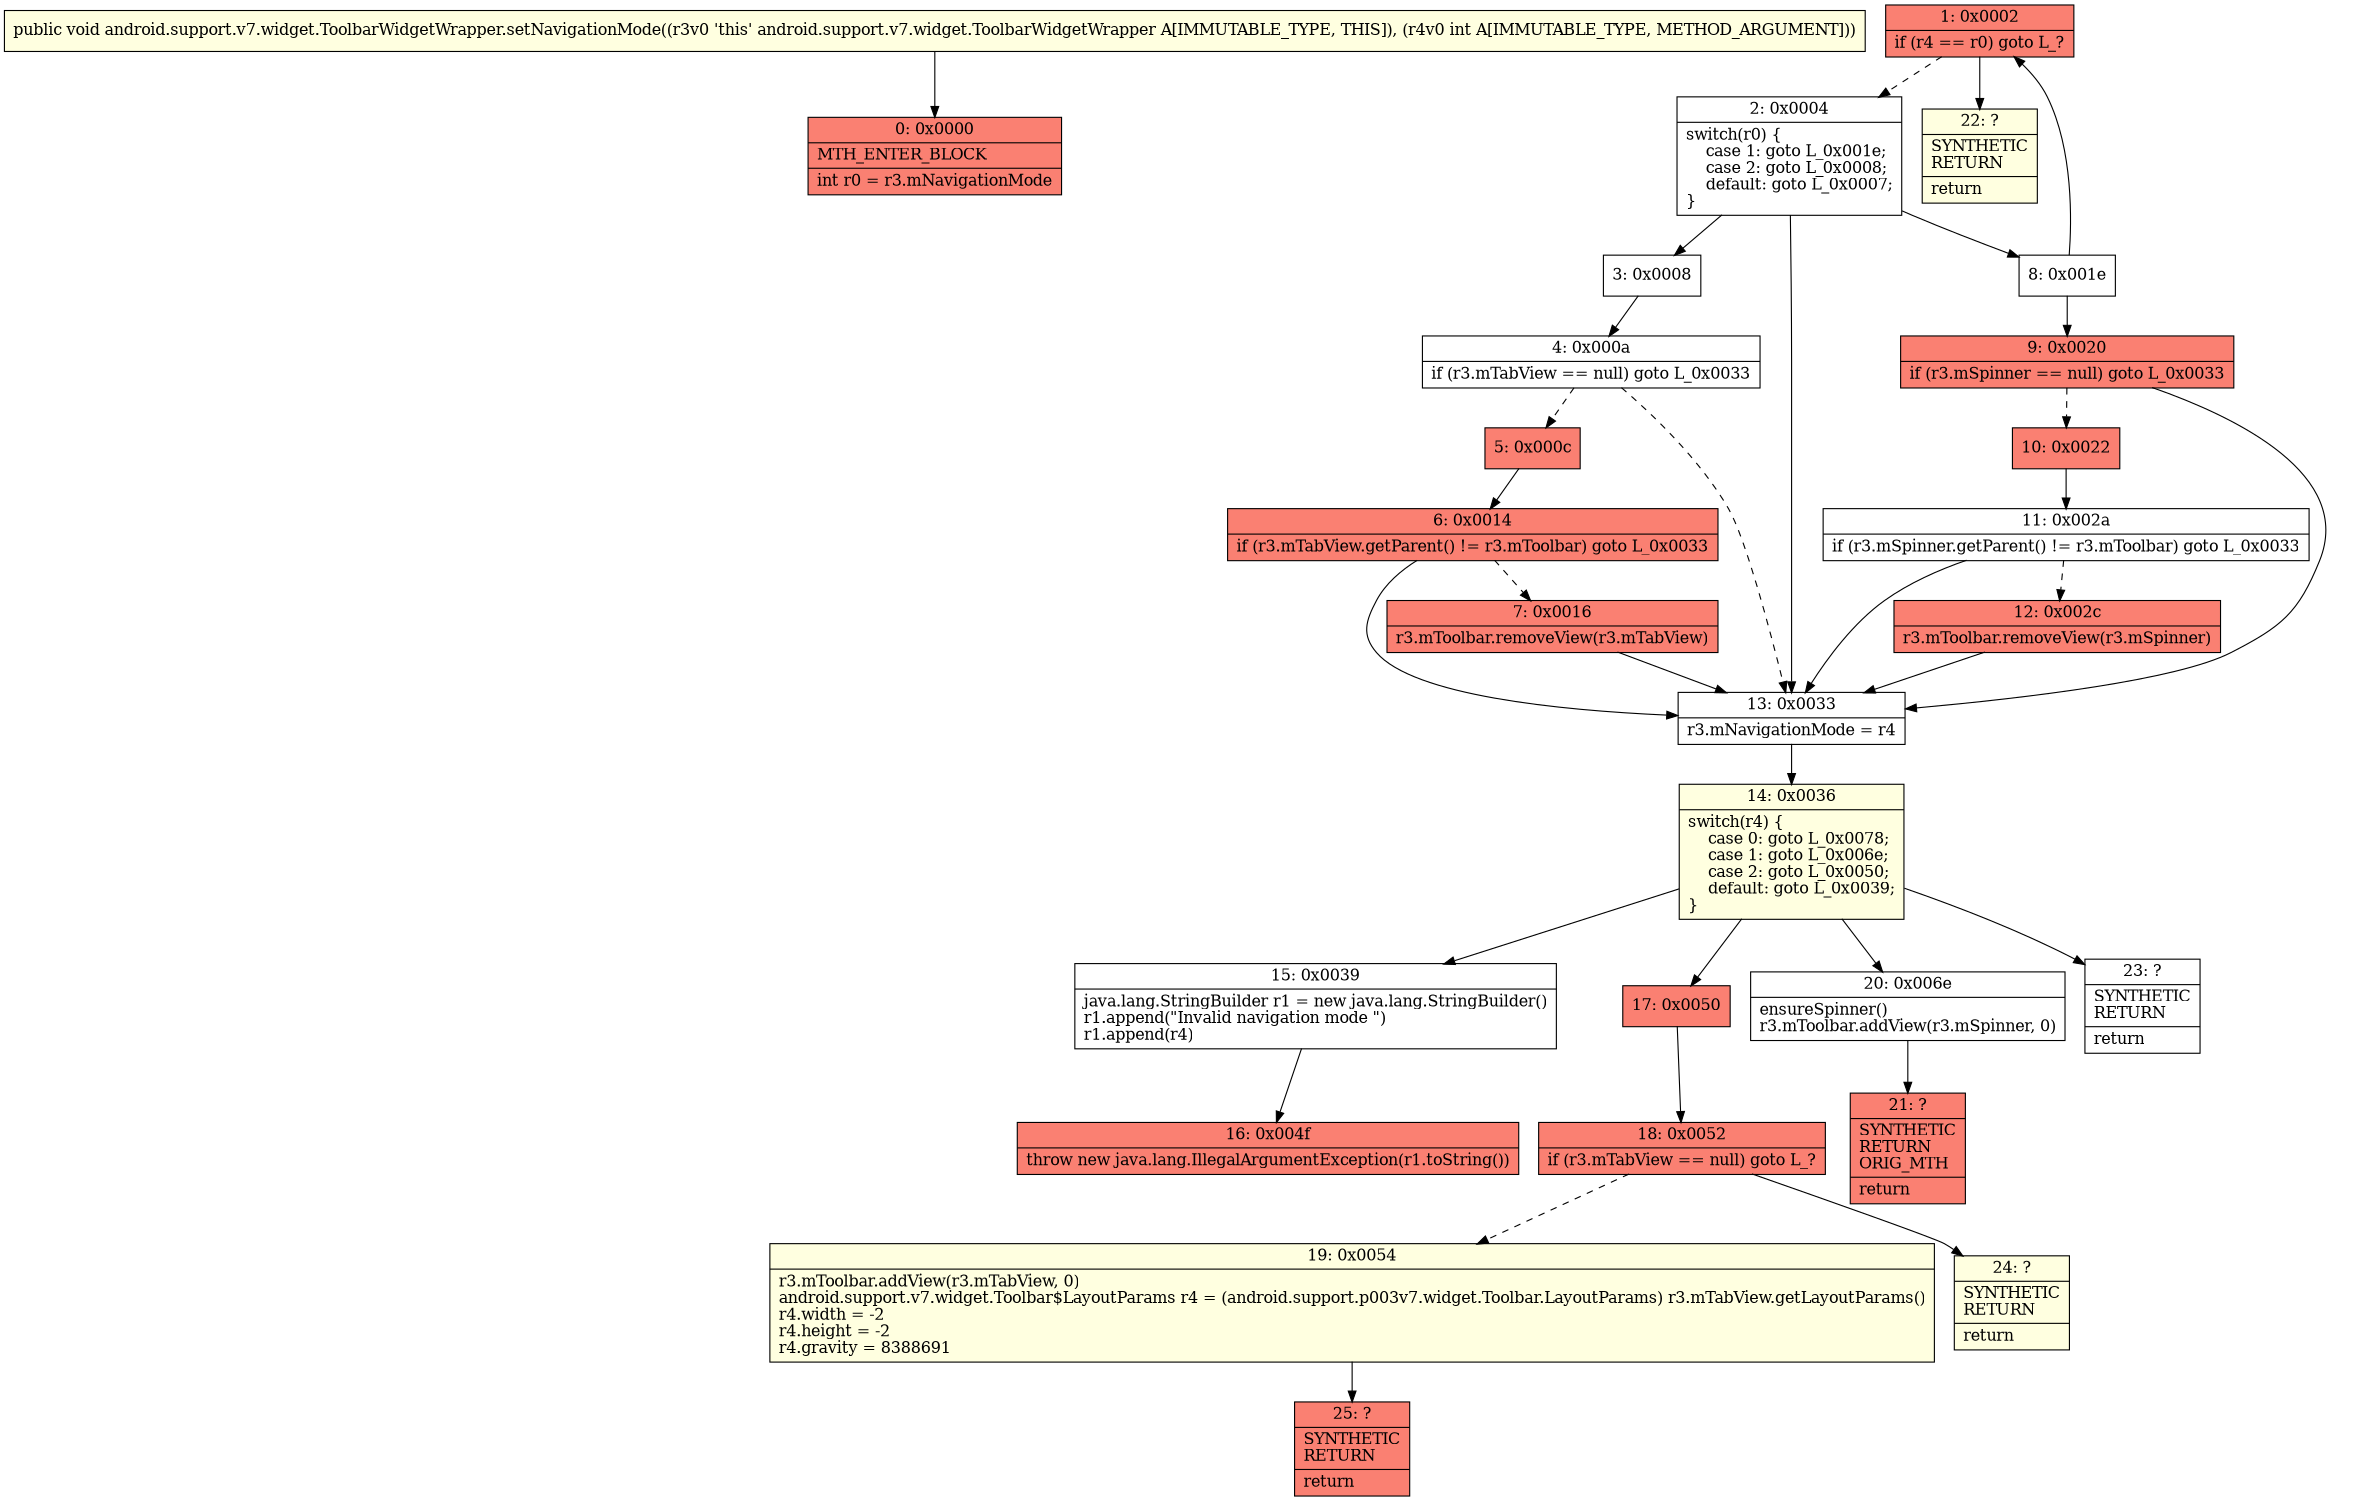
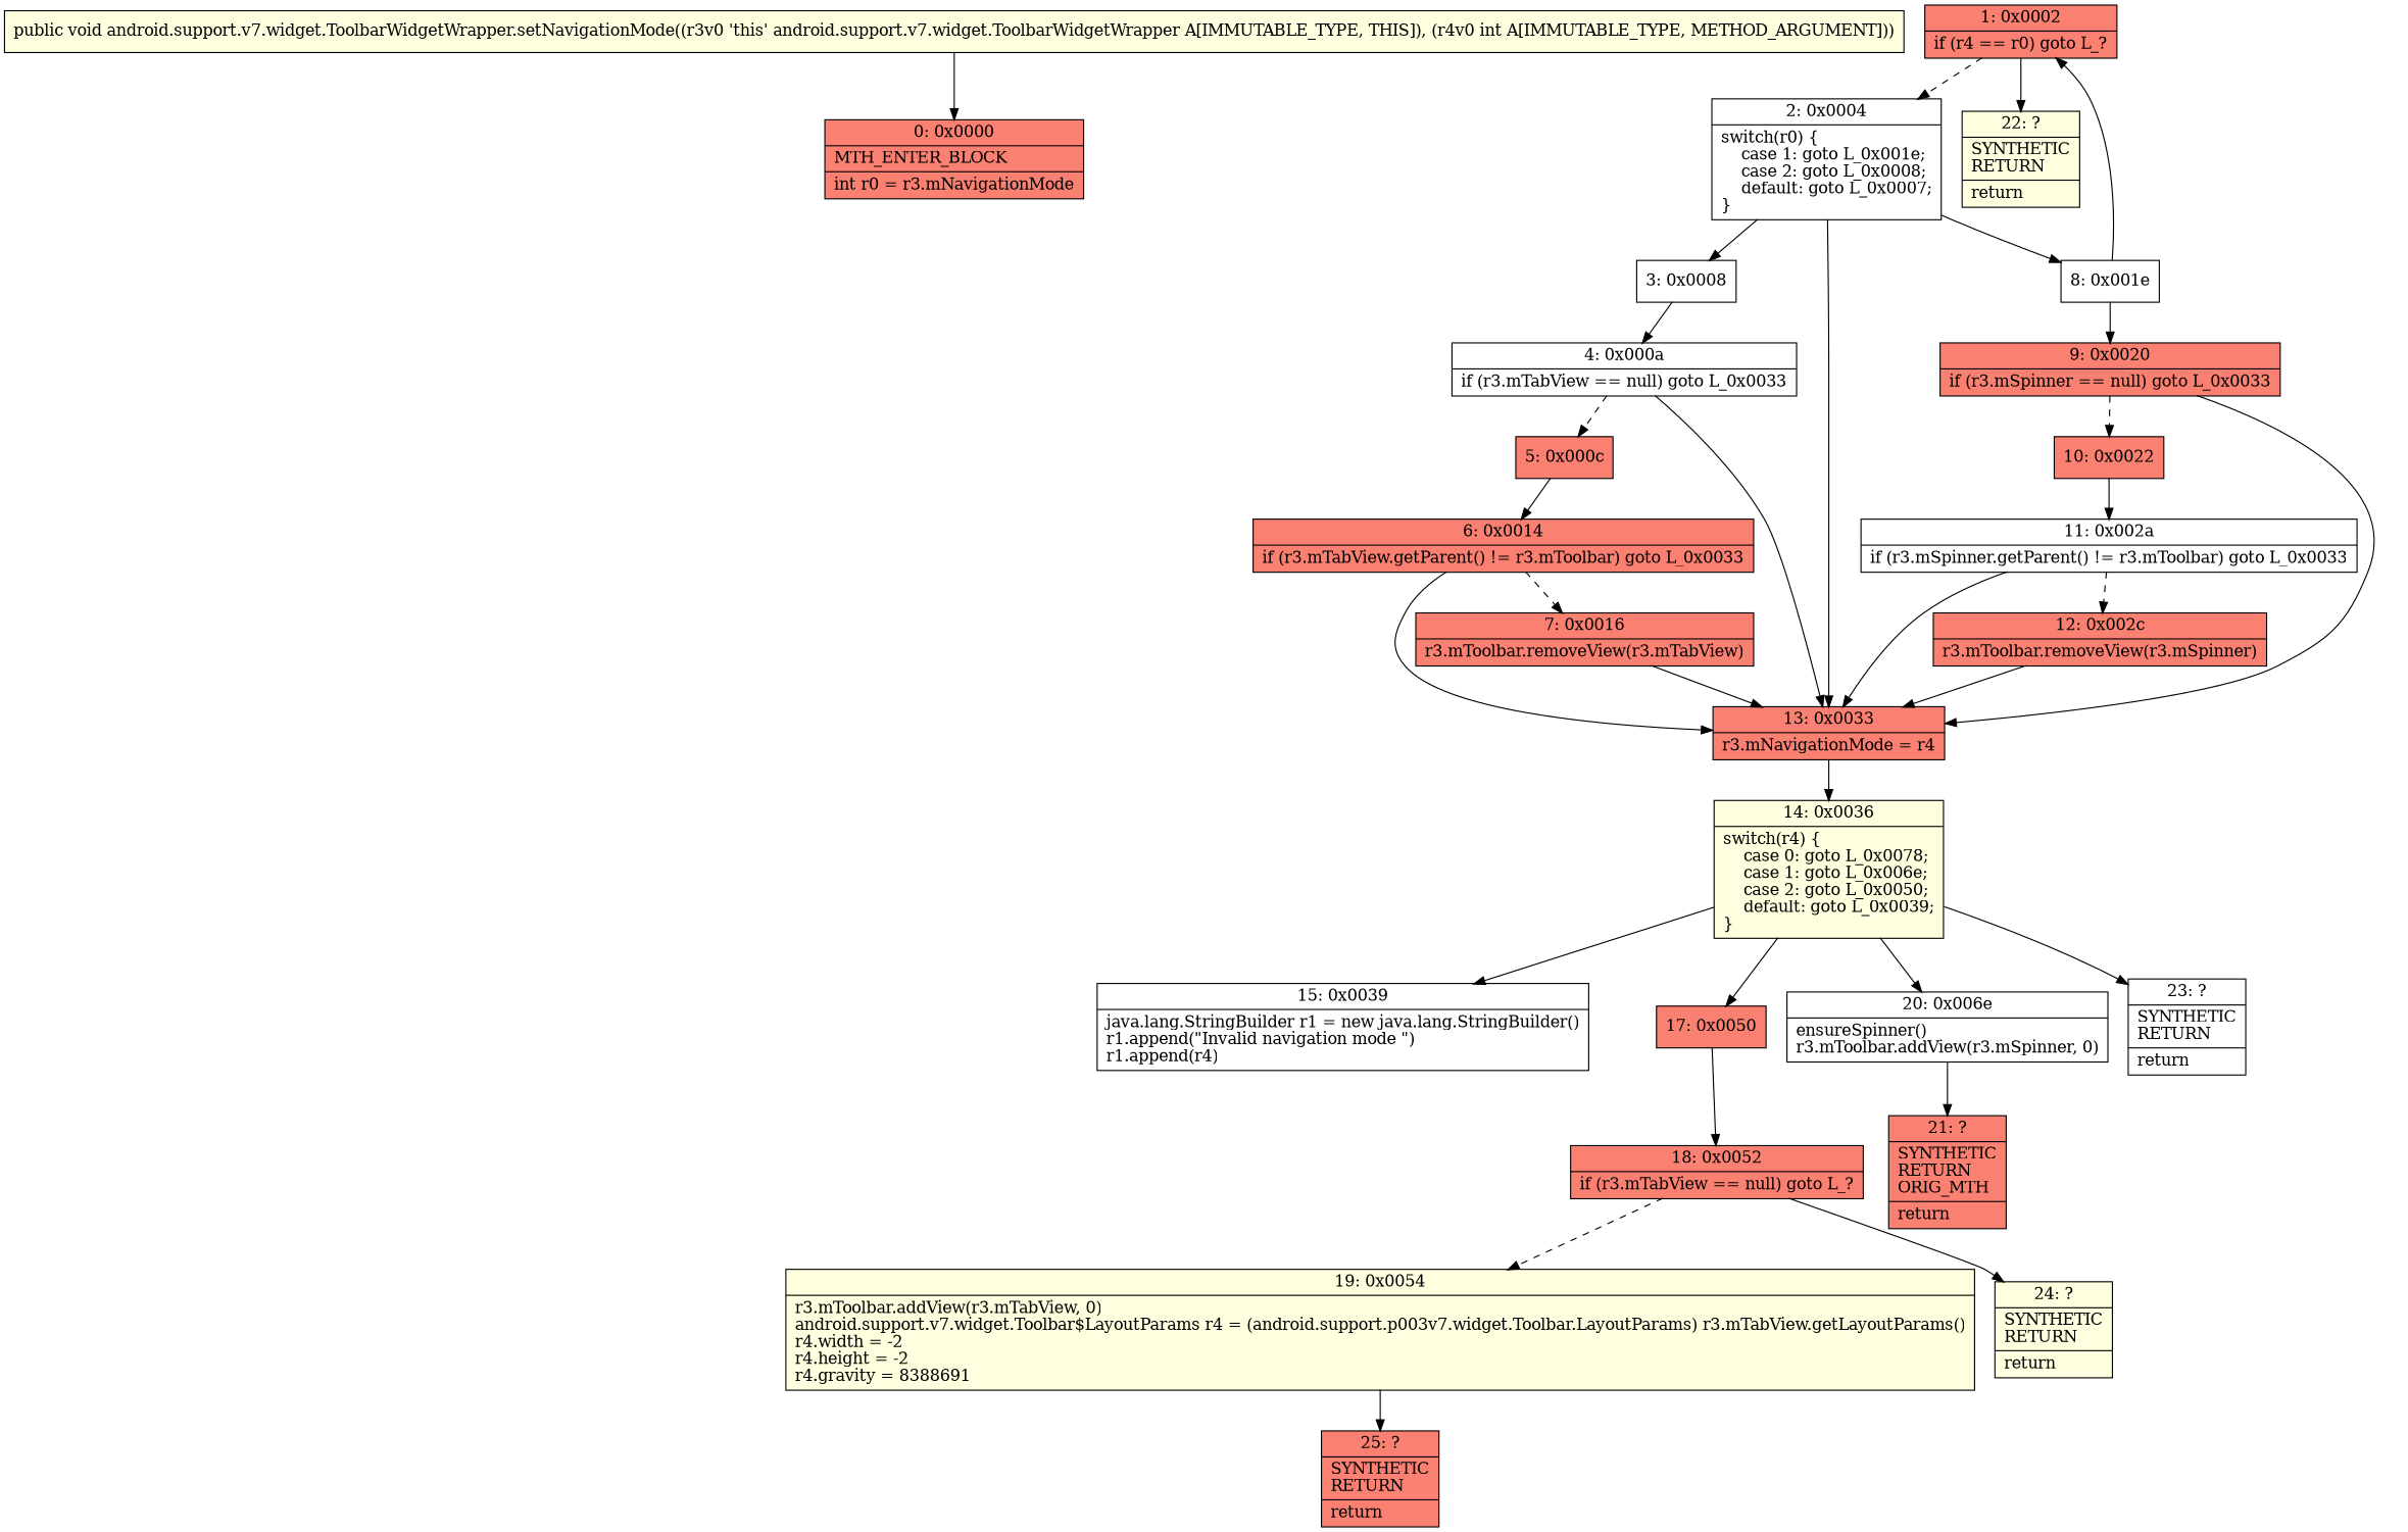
  digraph {
    fontname="DejaVu Serif"
    node [fillcolor=salmon fontname="DejaVu Serif" shape=record style=filled]
    edge [fontname="DejaVu Serif"]
    n1 [label="{0\:\ 0x0000|MTH_ENTER_BLOCK\l|int r0 = r3.mNavigationMode\l}"]
    n2 [label="{1\:\ 0x0002|if (r4 == r0) goto L_?\l}"]
    n3 [fillcolor=white label="{2\:\ 0x0004|switch(r0) \{\l    case 1: goto L_0x001e;\l    case 2: goto L_0x0008;\l    default: goto L_0x0007;\l\}\l}"]
    n4 [fillcolor=lightyellow label="{22\:\ ?|SYNTHETIC\lRETURN\l|return\l}"]
    n5 [fillcolor=white label="{3\:\ 0x0008}"]
    n6 [fillcolor=white label="{8\:\ 0x001e}"]
-   n7 [fillcolor=white label="{13\:\ 0x0033|r3.mNavigationMode = r4\l}"]
+   n7 [label="{13\:\ 0x0033|r3.mNavigationMode = r4\l}"]
    n8 [fillcolor=white label="{4\:\ 0x000a|if (r3.mTabView == null) goto L_0x0033\l}"]
    n9 [label="{9\:\ 0x0020|if (r3.mSpinner == null) goto L_0x0033\l}"]
    n10 [fillcolor=lightyellow label="{14\:\ 0x0036|switch(r4) \{\l    case 0: goto L_0x0078;\l    case 1: goto L_0x006e;\l    case 2: goto L_0x0050;\l    default: goto L_0x0039;\l\}\l}"]
    n11 [label="{5\:\ 0x000c}"]
    n12 [label="{6\:\ 0x0014|if (r3.mTabView.getParent() != r3.mToolbar) goto L_0x0033\l}"]
    n13 [label="{7\:\ 0x0016|r3.mToolbar.removeView(r3.mTabView)\l}"]
    n14 [label="{10\:\ 0x0022}"]
    n15 [fillcolor=white label="{11\:\ 0x002a|if (r3.mSpinner.getParent() != r3.mToolbar) goto L_0x0033\l}"]
    n16 [label="{12\:\ 0x002c|r3.mToolbar.removeView(r3.mSpinner)\l}"]
    n17 [fillcolor=white label="{15\:\ 0x0039|java.lang.StringBuilder r1 = new java.lang.StringBuilder()\lr1.append(\"Invalid navigation mode \")\lr1.append(r4)\l}"]
    n18 [label="{17\:\ 0x0050}"]
    n19 [fillcolor=white label="{20\:\ 0x006e|ensureSpinner()\lr3.mToolbar.addView(r3.mSpinner, 0)\l}"]
    n20 [fillcolor=white label="{23\:\ ?|SYNTHETIC\lRETURN\l|return\l}"]
-   n21 [label="{16\:\ 0x004f|throw new java.lang.IllegalArgumentException(r1.toString())\l}"]
    n22 [label="{18\:\ 0x0052|if (r3.mTabView == null) goto L_?\l}"]
    n23 [label="{21\:\ ?|SYNTHETIC\lRETURN\lORIG_MTH\l|return\l}"]
    n24 [fillcolor=lightyellow label="{19\:\ 0x0054|r3.mToolbar.addView(r3.mTabView, 0)\landroid.support.v7.widget.Toolbar$LayoutParams r4 = (android.support.p003v7.widget.Toolbar.LayoutParams) r3.mTabView.getLayoutParams()\lr4.width = \-2\lr4.height = \-2\lr4.gravity = 8388691\l}"]
    n25 [fillcolor=lightyellow label="{24\:\ ?|SYNTHETIC\lRETURN\l|return\l}"]
    n26 [label="{25\:\ ?|SYNTHETIC\lRETURN\l|return\l}"]
    n27 [fillcolor=lightyellow label="{public void android.support.v7.widget.ToolbarWidgetWrapper.setNavigationMode((r3v0 'this' android.support.v7.widget.ToolbarWidgetWrapper A[IMMUTABLE_TYPE, THIS]), (r4v0 int A[IMMUTABLE_TYPE, METHOD_ARGUMENT])) }"]
    n2 -> n3 [style=dashed]
    n2 -> n4
    n3 -> n5
    n3 -> n6
    n3 -> n7
    n5 -> n8
    n6 -> n2
    n6 -> n9
    n7 -> n10
-   n8 -> n7 [style=dashed]
+   n8 -> n7
    n8 -> n11 [style=dashed]
    n9 -> n7
    n9 -> n14 [style=dashed]
    n10 -> n17
    n10 -> n18
    n10 -> n19
    n10 -> n20
    n11 -> n12
    n12 -> n7
    n12 -> n13 [style=dashed]
    n13 -> n7
    n14 -> n15
    n15 -> n7
    n15 -> n16 [style=dashed]
    n16 -> n7
-   n17 -> n21
    n18 -> n22
    n19 -> n23
    n22 -> n24 [style=dashed]
    n22 -> n25
    n24 -> n26
    n27 -> n1
  }
